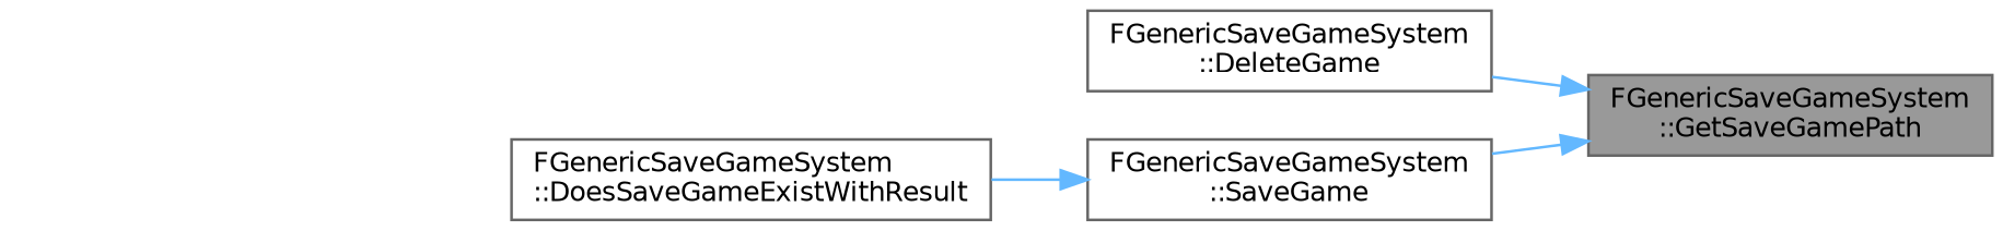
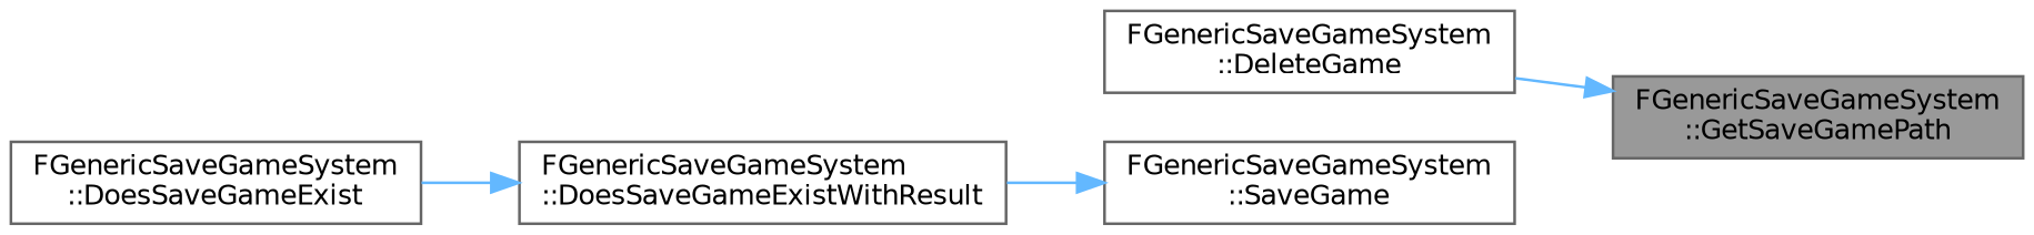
  digraph {
    rankdir=RL
    node [color=grey40 fillcolor=white fontname=Helvetica fontsize=10 shape=box style=filled]
    edge [color=steelblue1 dir=back fontname=Helvetica fontsize=10 labelfontname=Helvetica labelfontsize=10 style=solid]
    n1 [color=gray40 fillcolor=grey60 fontcolor=black height=0.2 label="FGenericSaveGameSystem\l::GetSaveGamePath" width=0.4]
    n2 [height=0.2 label="FGenericSaveGameSystem\l::DeleteGame" width=0.4]
    n3 [height=0.2 label="FGenericSaveGameSystem\l::SaveGame" width=0.4]
    n4 [height=0.2 label="FGenericSaveGameSystem\l::DoesSaveGameExistWithResult" width=0.4]
+   n5 [height=0.2 label="FGenericSaveGameSystem\l::DoesSaveGameExist" width=0.4]
    n1 -> n2
-   n1 -> n3
    n3 -> n4
+   n4 -> n5
  }
